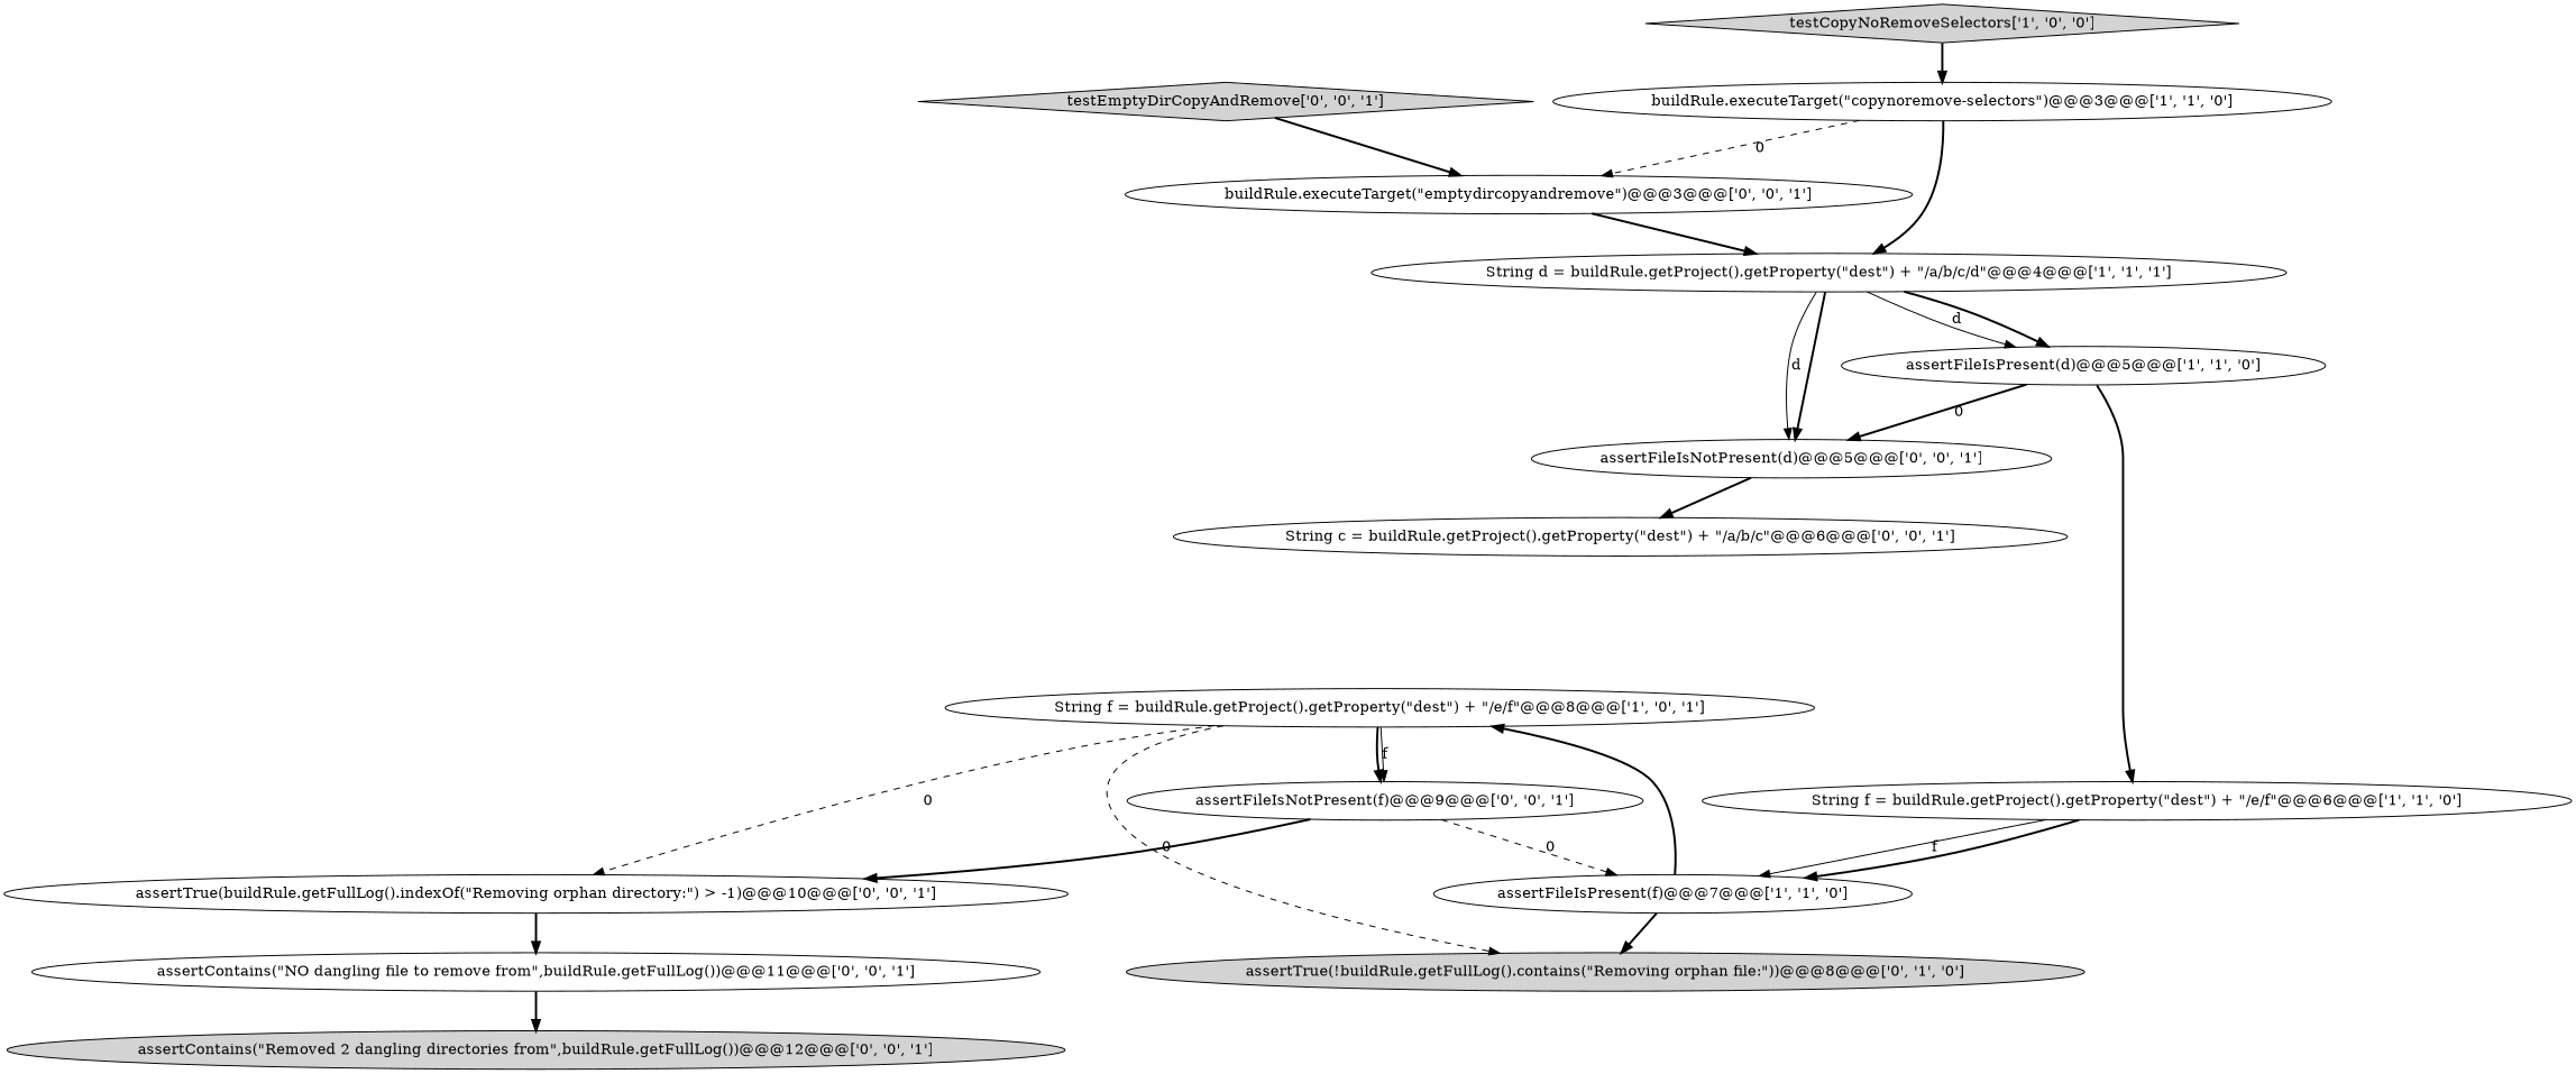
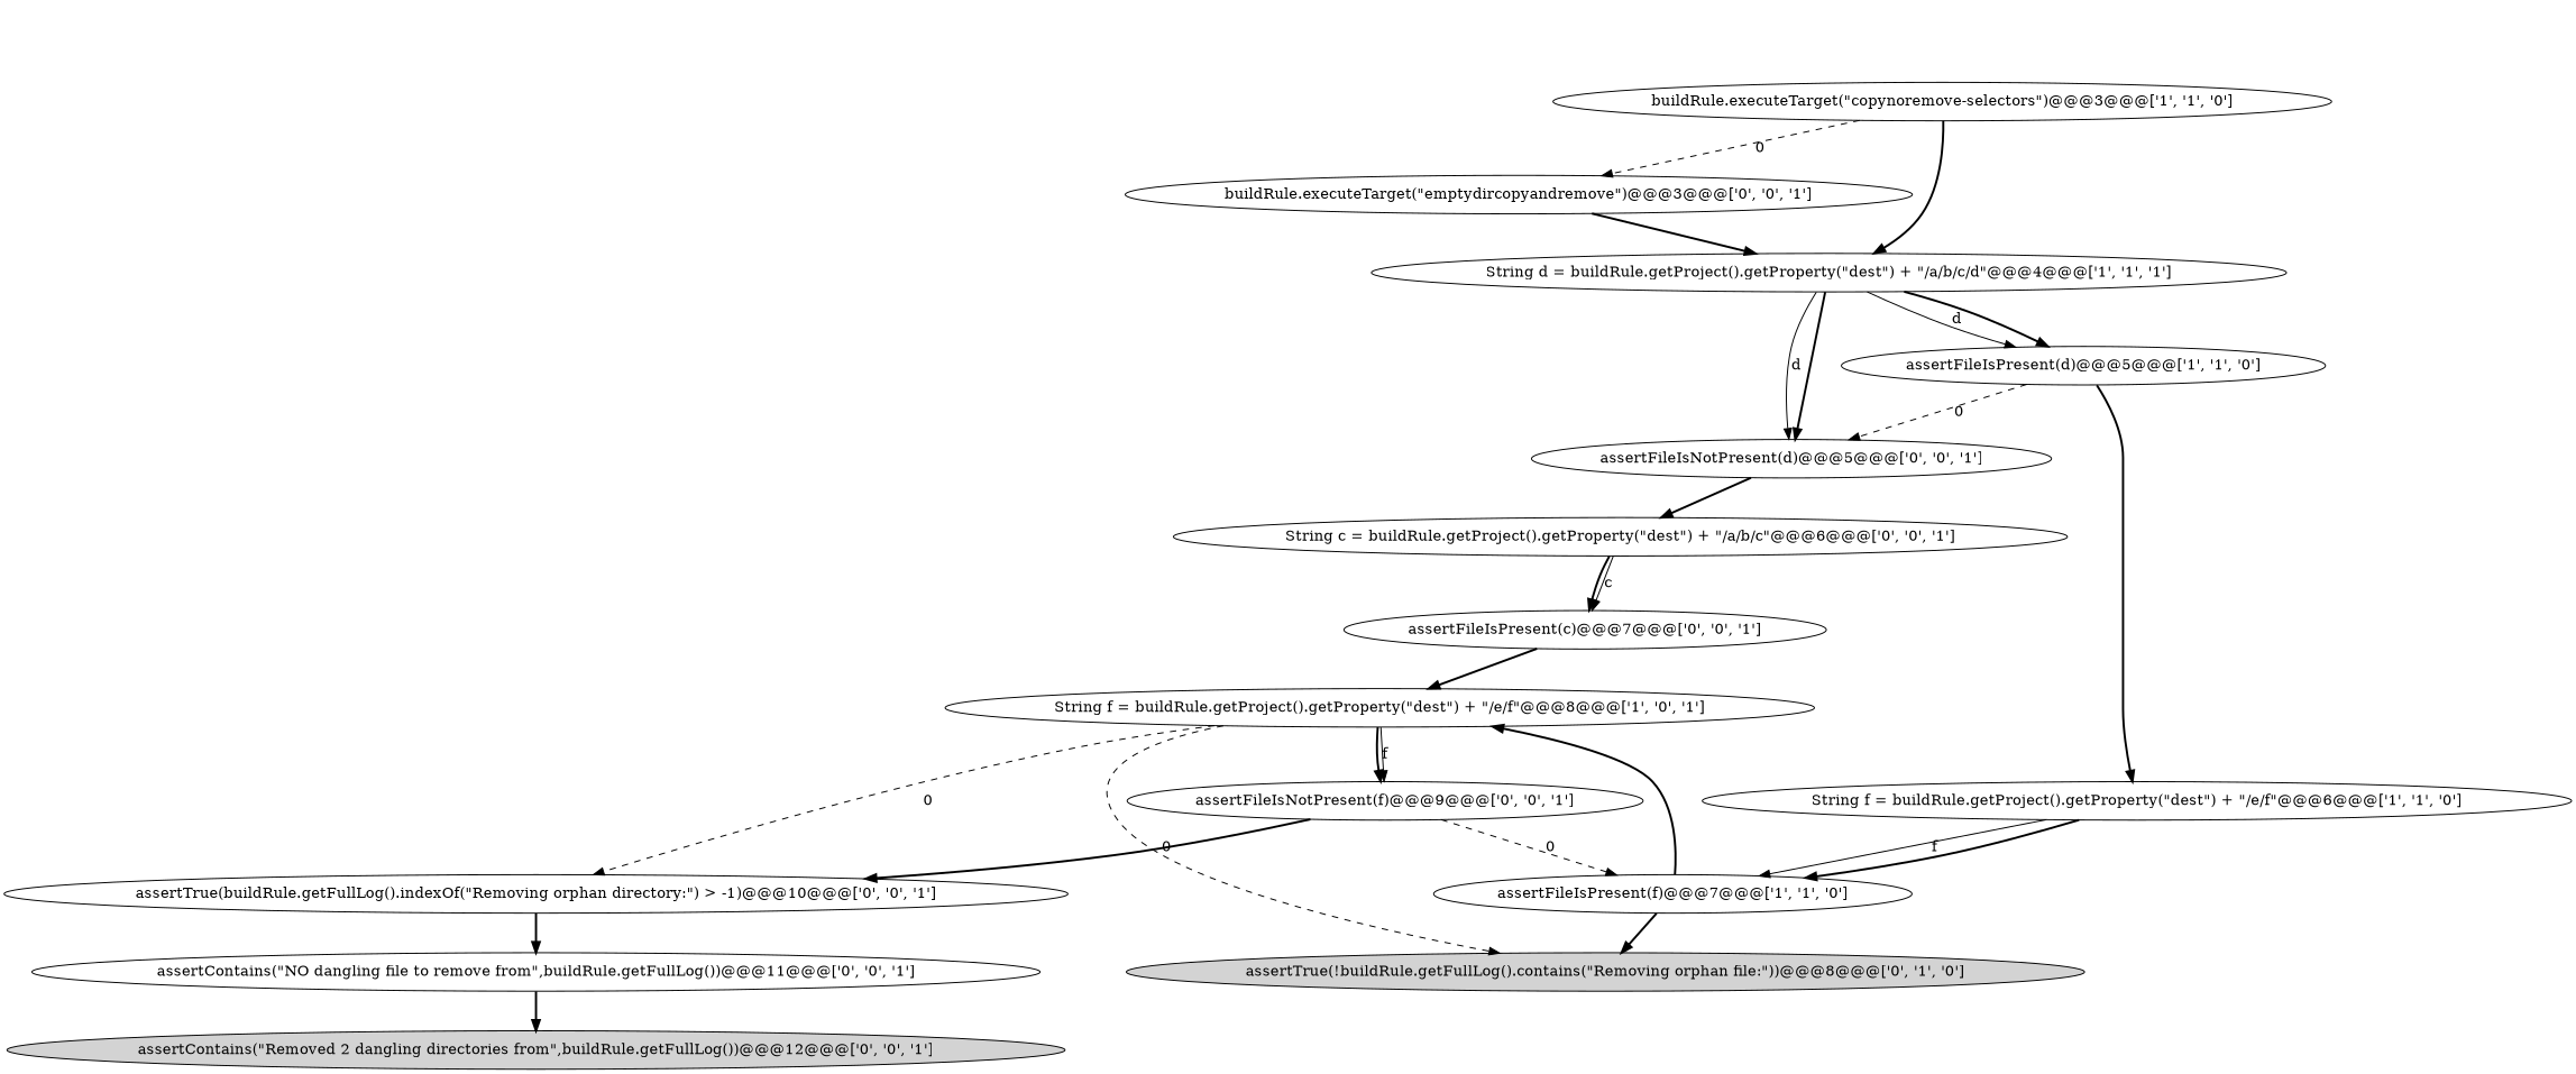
  digraph {
    node [fillcolor=white shape=ellipse style=filled]
    edge [style=bold]
    n1 [label="String f = buildRule.getProject().getProperty(\"dest\") + \"/e/f\"@@@8@@@['1', '0', '1']"]
    n2 [label="assertFileIsNotPresent(f)@@@9@@@['0', '0', '1']"]
    n3 [label="assertTrue(buildRule.getFullLog().indexOf(\"Removing orphan directory:\") > -1)@@@10@@@['0', '0', '1']"]
    n4 [fillcolor=lightgray label="assertTrue(!buildRule.getFullLog().contains(\"Removing orphan file:\"))@@@8@@@['0', '1', '0']"]
    n5 [label="assertFileIsPresent(f)@@@7@@@['1', '1', '0']"]
    n6 [label="assertContains(\"NO dangling file to remove from\",buildRule.getFullLog())@@@11@@@['0', '0', '1']"]
+   n7 [label="assertFileIsPresent(c)@@@7@@@['0', '0', '1']"]
    n8 [fillcolor=lightgray label="assertContains(\"Removed 2 dangling directories from\",buildRule.getFullLog())@@@12@@@['0', '0', '1']"]
    n9 [label="buildRule.executeTarget(\"emptydircopyandremove\")@@@3@@@['0', '0', '1']"]
    n10 [label="String d = buildRule.getProject().getProperty(\"dest\") + \"/a/b/c/d\"@@@4@@@['1', '1', '1']"]
    n11 [label="assertFileIsNotPresent(d)@@@5@@@['0', '0', '1']"]
    n12 [label="assertFileIsPresent(d)@@@5@@@['1', '1', '0']"]
    n13 [label="buildRule.executeTarget(\"copynoremove-selectors\")@@@3@@@['1', '1', '0']"]
    n14 [label="String c = buildRule.getProject().getProperty(\"dest\") + \"/a/b/c\"@@@6@@@['0', '0', '1']"]
    n15 [label="String f = buildRule.getProject().getProperty(\"dest\") + \"/e/f\"@@@6@@@['1', '1', '0']"]
-   n16 [fillcolor=lightgray label="testEmptyDirCopyAndRemove['0', '0', '1']" shape=diamond]
-   n17 [fillcolor=lightgray label="testCopyNoRemoveSelectors['1', '0', '0']" shape=diamond]
    n1 -> n2 [label=f style=solid]
    n1 -> n2
    n1 -> n3 [label=0 style=dashed]
    n1 -> n4 [label=0 style=dashed]
    n2 -> n3
    n2 -> n5 [label=0 style=dashed]
    n3 -> n6
    n5 -> n1
    n5 -> n4
    n6 -> n8
+   n7 -> n1
    n9 -> n10
    n10 -> n11
    n10 -> n11 [label=d style=solid]
    n10 -> n12
    n10 -> n12 [label=d style=solid]
    n11 -> n14
-   n12 -> n11 [label=0]
+   n12 -> n11 [label=0 style=dashed]
    n12 -> n15
    n13 -> n9 [label=0 style=dashed]
    n13 -> n10
+   n14 -> n7 [label=c style=solid]
+   n14 -> n7
    n15 -> n5 [label=f style=solid]
    n15 -> n5
-   n16 -> n9
-   n17 -> n13
  }
